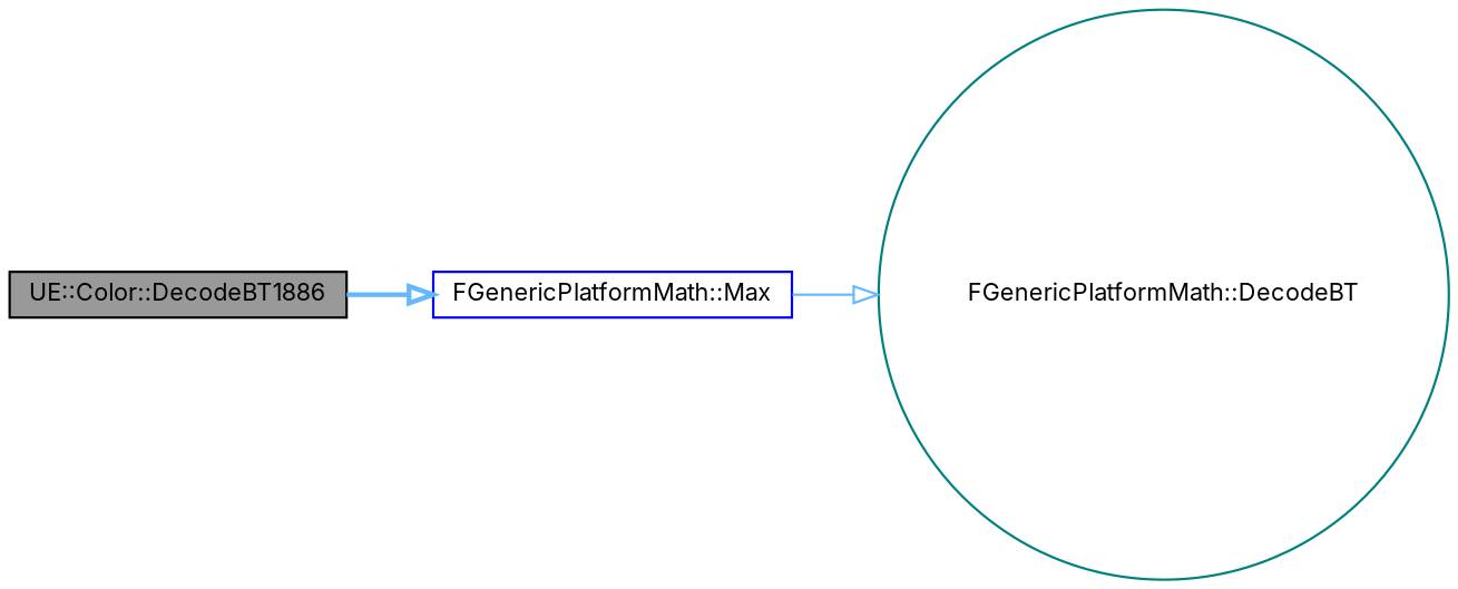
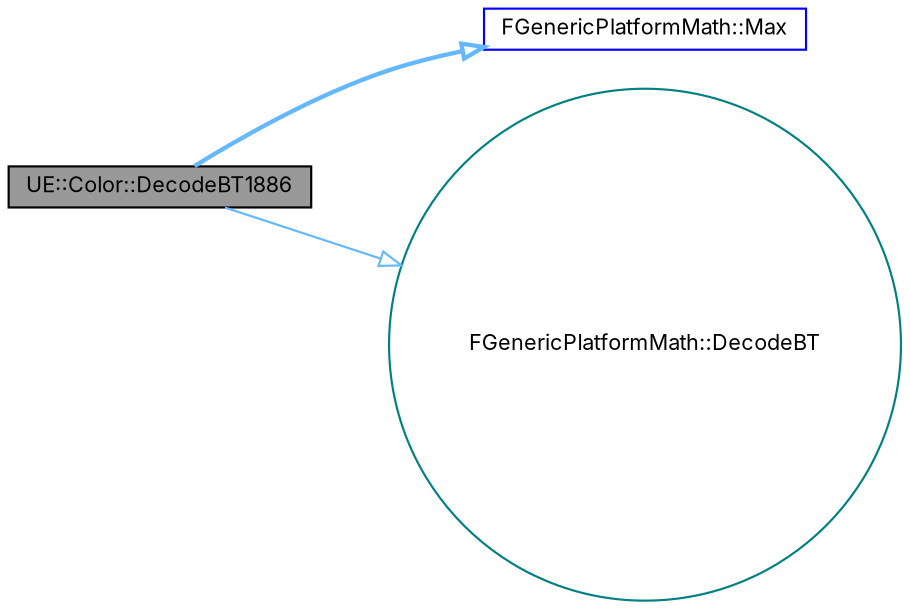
  digraph {
    fontname=Inter
    rankdir=LR
    node [fillcolor=white fontname=Inter fontsize=10 shape=box style=filled]
    edge [arrowhead=onormal color=steelblue1 fontname=Inter fontsize=10 labelfontname=Helvetica labelfontsize=10]
    n1 [color=black fillcolor=grey60 fontcolor=black height=0.2 label="UE::Color::DecodeBT1886" width=0.4]
    n2 [color=blue height=0.2 label="FGenericPlatformMath::Max" width=0.4]
    n3 [color=teal height=0.2 label="FGenericPlatformMath::DecodeBT" shape=circle width=0.4]
    n1 -> n2 [style=bold]
-   n2 -> n3 [style=solid]
+   n1 -> n3 [style=solid]
  }
